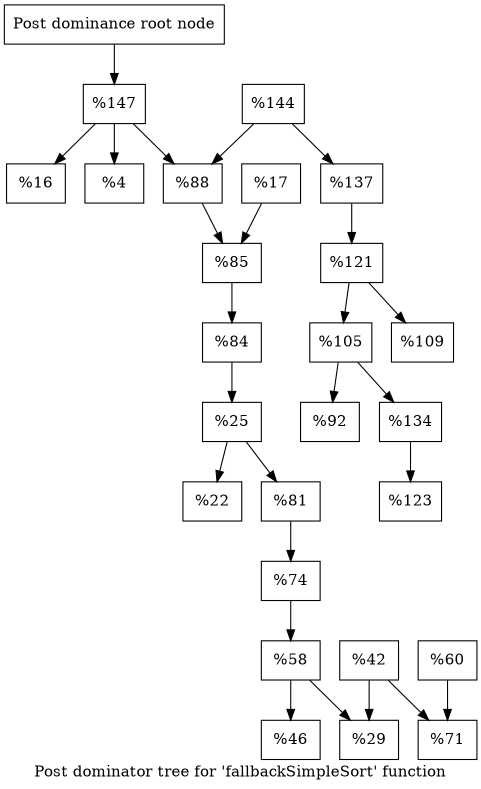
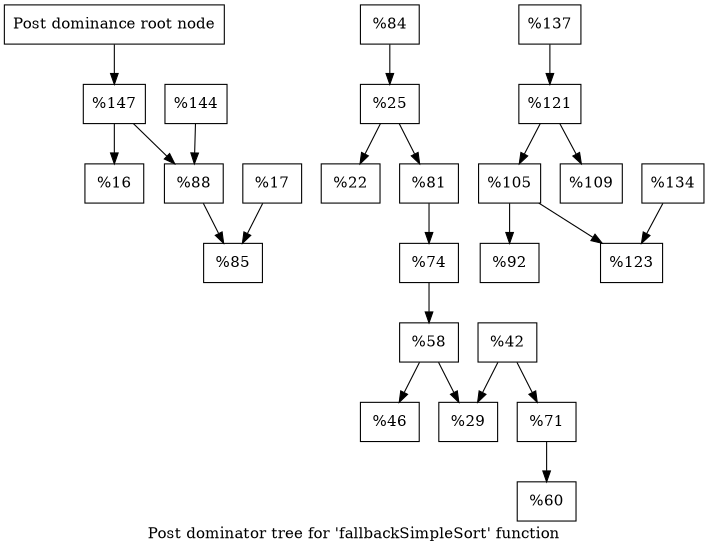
  digraph {
    label="Post dominator tree for 'fallbackSimpleSort' function"
    node [shape=record]
    n1 [label="{Post dominance root node}"]
    n2 [label="{%147}"]
    n3 [label="{%16}"]
-   n4 [label="{%4}"]
    n5 [label="{%88}"]
    n6 [label="{%85}"]
    n7 [label="{%84}"]
    n8 [label="{%144}"]
    n9 [label="{%137}"]
    n10 [label="{%17}"]
    n11 [label="{%25}"]
    n12 [label="{%121}"]
    n13 [label="{%22}"]
    n14 [label="{%81}"]
    n15 [label="{%74}"]
    n16 [label="{%58}"]
    n17 [label="{%46}"]
    n18 [label="{%29}"]
    n19 [label="{%42}"]
    n20 [label="{%71}"]
    n21 [label="{%60}"]
    n22 [label="{%105}"]
    n23 [label="{%109}"]
    n24 [label="{%92}"]
    n25 [label="{%134}"]
    n26 [label="{%123}"]
    n1 -> n2
    n2 -> n3
-   n2 -> n4
    n2 -> n5
    n5 -> n6
-   n6 -> n7
    n7 -> n11
    n8 -> n5
-   n8 -> n9
    n9 -> n12
    n10 -> n6
    n11 -> n13
    n11 -> n14
    n12 -> n22
    n12 -> n23
    n14 -> n15
    n15 -> n16
    n16 -> n17
    n16 -> n18
    n19 -> n18
    n19 -> n20
-   n21 -> n20
+   n20 -> n21
    n22 -> n24
-   n22 -> n25
+   n22 -> n26
    n25 -> n26
  }
